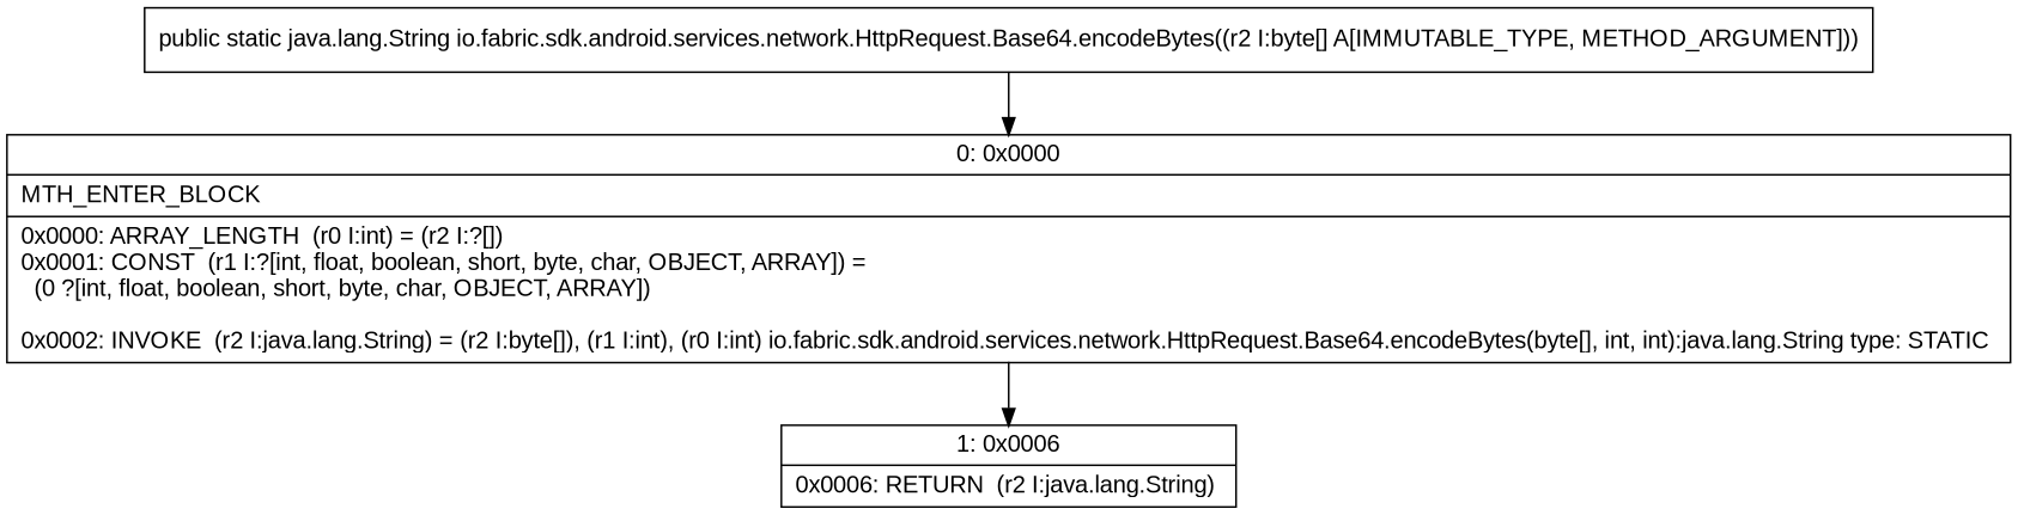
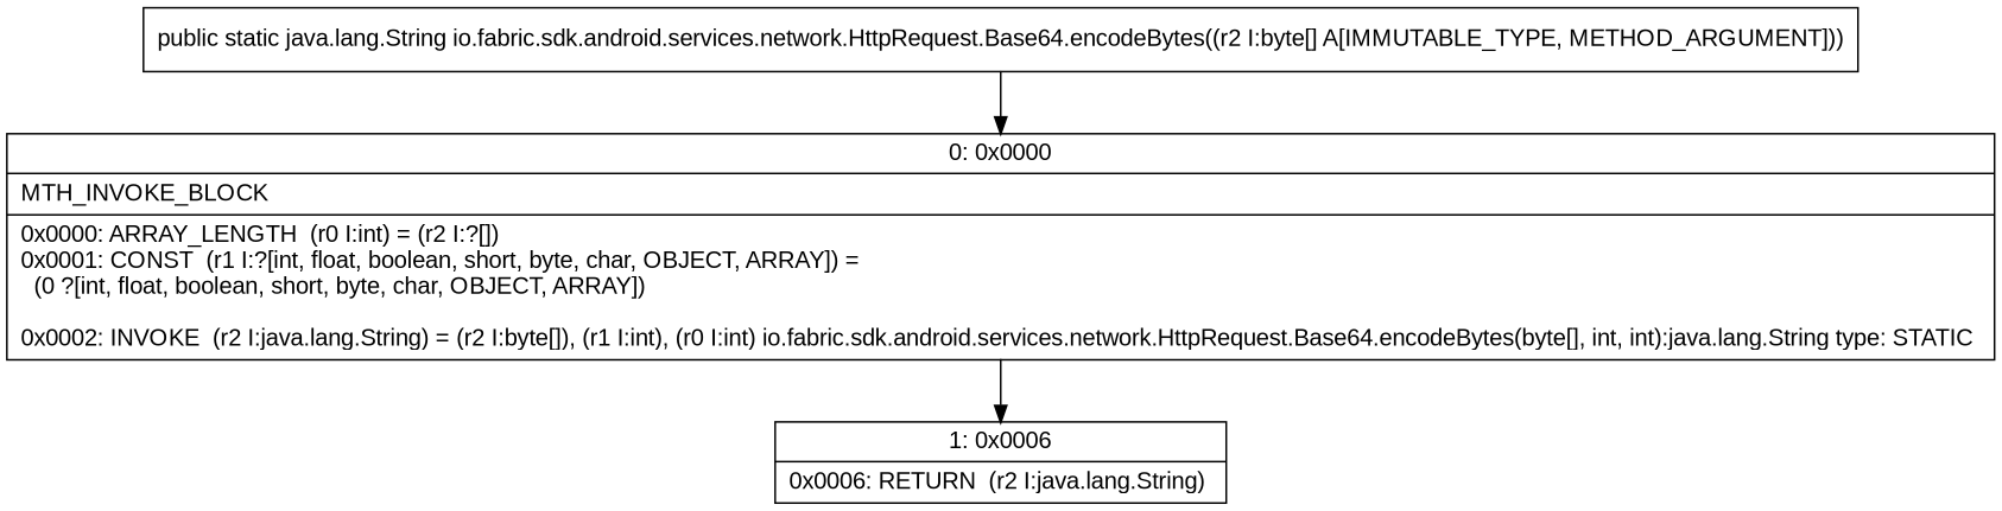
  digraph {
    fontname="Liberation Sans"
    node [shape=record fontname="Liberation Sans"]
    edge [fontname="Liberation Sans"]
-   n1 [label="{0\:\ 0x0000|MTH_ENTER_BLOCK\l|0x0000: ARRAY_LENGTH  (r0 I:int) = (r2 I:?[]) \l0x0001: CONST  (r1 I:?[int, float, boolean, short, byte, char, OBJECT, ARRAY]) = \l  (0 ?[int, float, boolean, short, byte, char, OBJECT, ARRAY])\l \l0x0002: INVOKE  (r2 I:java.lang.String) = (r2 I:byte[]), (r1 I:int), (r0 I:int) io.fabric.sdk.android.services.network.HttpRequest.Base64.encodeBytes(byte[], int, int):java.lang.String type: STATIC \l}"]
+   n1 [label="{0\:\ 0x0000|MTH_INVOKE_BLOCK\l|0x0000: ARRAY_LENGTH  (r0 I:int) = (r2 I:?[]) \l0x0001: CONST  (r1 I:?[int, float, boolean, short, byte, char, OBJECT, ARRAY]) = \l  (0 ?[int, float, boolean, short, byte, char, OBJECT, ARRAY])\l \l0x0002: INVOKE  (r2 I:java.lang.String) = (r2 I:byte[]), (r1 I:int), (r0 I:int) io.fabric.sdk.android.services.network.HttpRequest.Base64.encodeBytes(byte[], int, int):java.lang.String type: STATIC \l}"]
    n2 [label="{1\:\ 0x0006|0x0006: RETURN  (r2 I:java.lang.String) \l}"]
    n3 [label="{public static java.lang.String io.fabric.sdk.android.services.network.HttpRequest.Base64.encodeBytes((r2 I:byte[] A[IMMUTABLE_TYPE, METHOD_ARGUMENT])) }"]
    n1 -> n2
    n3 -> n1
  }
